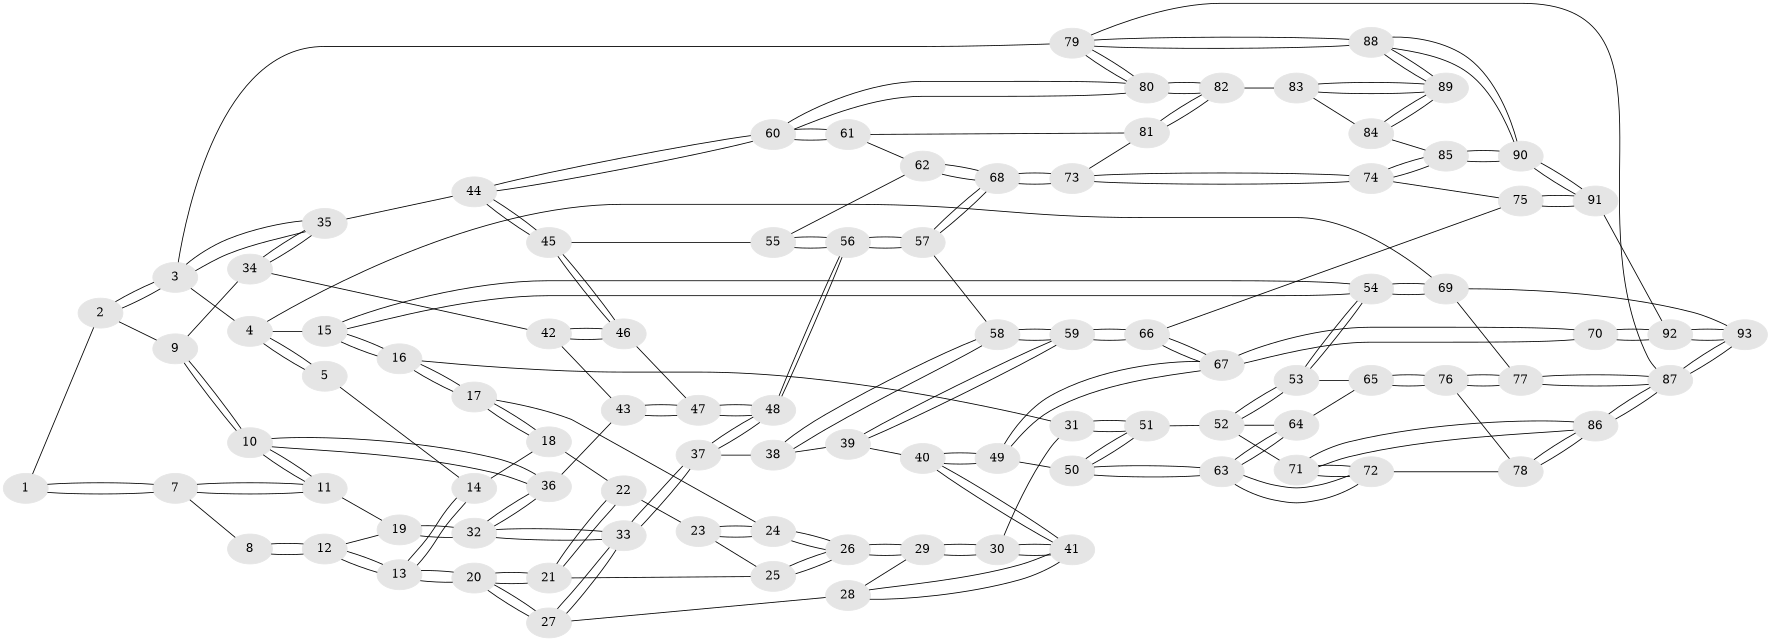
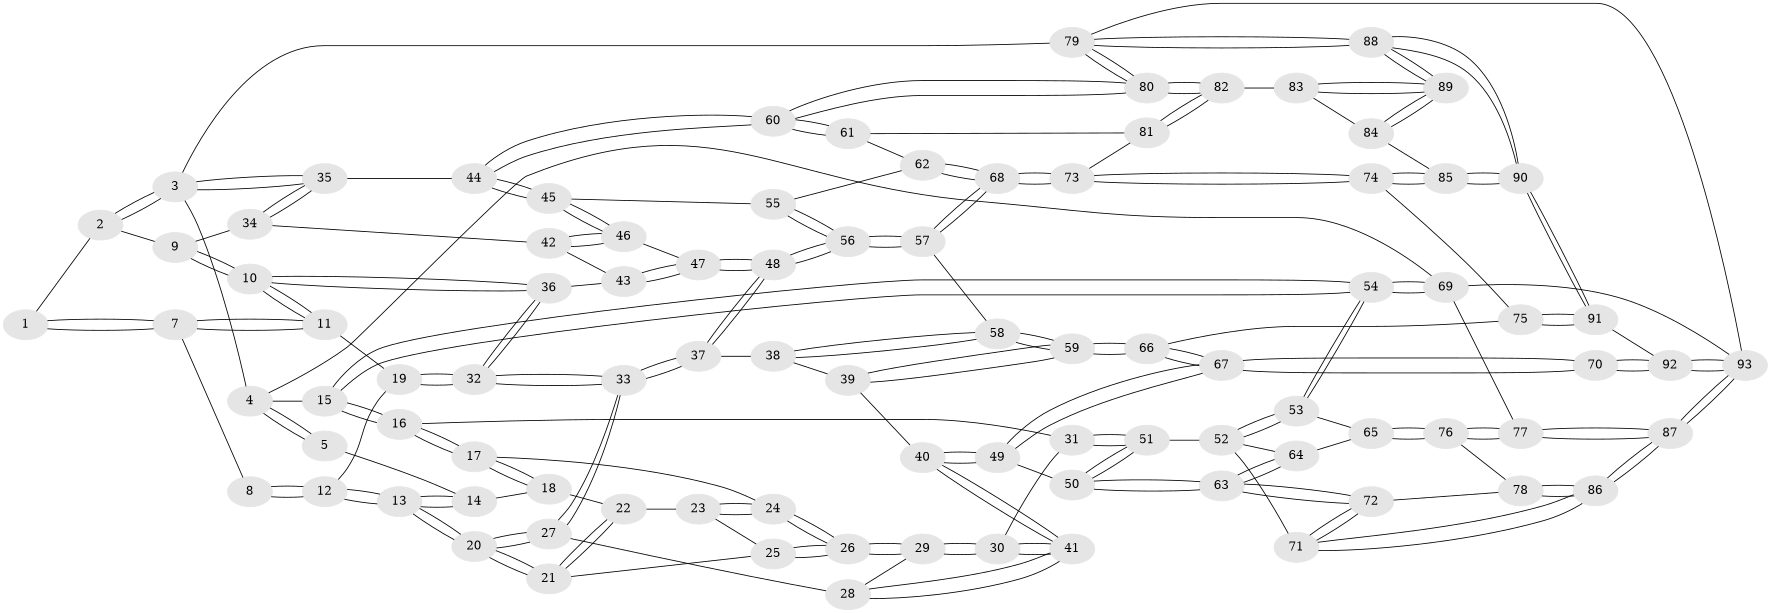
  graph {
    rankdir=LR
    node [color=gray90 style=filled]
    1
    2
    7
    3
    9
    8
    11
    4
    35
    79
    10
    34
    5
    15
    69
    44
    80
    93
    88
    14
    16
    54
    77
    18
    12
    19
    13
    36
    42
    43
    32
    20
    21
    27
    22
    17
    31
    24
    51
    26
    23
    33
    25
    28
    29
    30
    41
    37
    52
    38
    48
    46
    45
    60
    47
    39
    58
    56
    40
    59
    49
    66
    50
    67
    55
    61
    62
    57
    63
    70
    64
    72
    53
    71
    65
    76
    68
    73
    75
    81
    82
    78
    91
    92
    74
    87
    86
    85
    90
    89
    83
    84
    1 -- 2
    1 -- 7
    1 -- 7
    2 -- 3
    2 -- 3
    2 -- 9
    7 -- 8
    7 -- 11
    7 -- 11
    3 -- 4
    3 -- 35
    3 -- 35
    3 -- 79
    9 -- 10
    9 -- 10
    9 -- 34
    8 -- 12
    8 -- 12
    11 -- 19
    4 -- 5
    4 -- 5
    4 -- 15
    4 -- 69
    35 -- 44
    79 -- 80
    79 -- 80
-   79 -- 87
+   79 -- 93
    79 -- 88
    79 -- 88
    10 -- 11
    10 -- 11
    10 -- 36
    10 -- 36
    34 -- 35
    34 -- 35
    34 -- 42
    5 -- 14
    15 -- 16
    15 -- 16
    15 -- 54
    15 -- 54
    69 -- 93
    69 -- 77
    44 -- 45
    44 -- 45
    44 -- 60
    44 -- 60
    80 -- 82
    80 -- 82
    88 -- 90
    88 -- 90
    88 -- 89
    88 -- 89
    14 -- 18
    16 -- 17
    16 -- 17
    16 -- 31
    54 -- 69
    54 -- 69
    77 -- 87
    77 -- 87
    18 -- 22
    12 -- 19
    12 -- 13
    12 -- 13
    19 -- 32
    19 -- 32
    13 -- 14
    13 -- 14
    13 -- 20
    13 -- 20
    36 -- 43
    42 -- 43
    42 -- 46
    42 -- 46
    43 -- 47
    43 -- 47
    32 -- 36
    32 -- 36
    32 -- 33
    32 -- 33
    20 -- 21
    20 -- 21
    20 -- 27
    20 -- 27
    21 -- 22
    21 -- 22
    21 -- 25
    27 -- 33
    27 -- 33
    27 -- 28
    22 -- 23
    17 -- 18
    17 -- 18
    17 -- 24
    31 -- 51
    31 -- 51
    24 -- 26
    24 -- 26
    51 -- 52
    26 -- 29
    26 -- 29
    23 -- 24
    23 -- 24
    23 -- 25
    33 -- 37
    33 -- 37
    25 -- 26
    25 -- 26
    28 -- 29
    28 -- 41
    28 -- 41
    29 -- 30
    29 -- 30
    30 -- 31
    30 -- 41
    30 -- 41
    37 -- 38
    37 -- 48
    37 -- 48
    52 -- 64
    52 -- 53
    52 -- 53
    52 -- 71
    38 -- 39
    38 -- 58
    38 -- 58
    48 -- 56
    48 -- 56
    46 -- 47
    45 -- 46
    45 -- 46
    45 -- 55
    60 -- 80
    60 -- 80
    60 -- 61
    60 -- 61
    47 -- 48
    47 -- 48
    39 -- 40
    39 -- 59
    39 -- 59
    58 -- 59
    58 -- 59
    56 -- 57
    56 -- 57
    40 -- 41
    40 -- 41
    40 -- 49
    40 -- 49
    59 -- 66
    59 -- 66
    49 -- 50
    49 -- 67
    49 -- 67
    66 -- 67
    66 -- 67
    66 -- 75
    50 -- 51
    50 -- 51
    50 -- 63
    50 -- 63
    67 -- 70
    67 -- 70
    55 -- 56
    55 -- 56
    55 -- 62
    61 -- 62
    61 -- 81
    62 -- 68
    62 -- 68
    57 -- 58
    57 -- 68
    57 -- 68
    63 -- 64
    63 -- 64
    63 -- 72
    63 -- 72
    70 -- 92
    70 -- 92
    64 -- 65
    72 -- 78
    53 -- 54
    53 -- 54
    53 -- 65
    71 -- 72
    71 -- 72
    71 -- 86
    71 -- 86
    65 -- 76
    65 -- 76
    76 -- 77
    76 -- 77
    76 -- 78
    68 -- 73
    68 -- 73
    73 -- 81
    73 -- 74
    73 -- 74
    75 -- 91
    75 -- 91
    81 -- 82
    81 -- 82
    82 -- 83
    78 -- 86
    78 -- 86
    91 -- 92
    92 -- 93
    92 -- 93
    74 -- 75
    74 -- 85
    74 -- 85
    87 -- 93
    87 -- 93
    86 -- 87
    86 -- 87
    85 -- 90
    85 -- 90
    90 -- 91
    90 -- 91
    83 -- 89
    83 -- 89
    83 -- 84
    84 -- 85
    84 -- 89
    84 -- 89
  }
